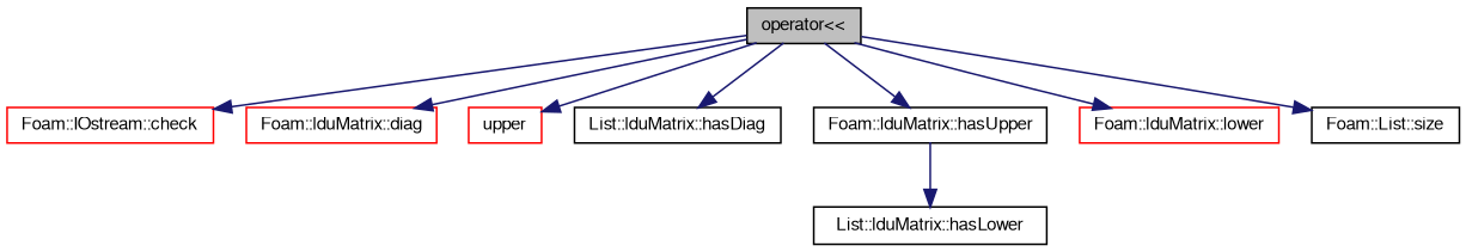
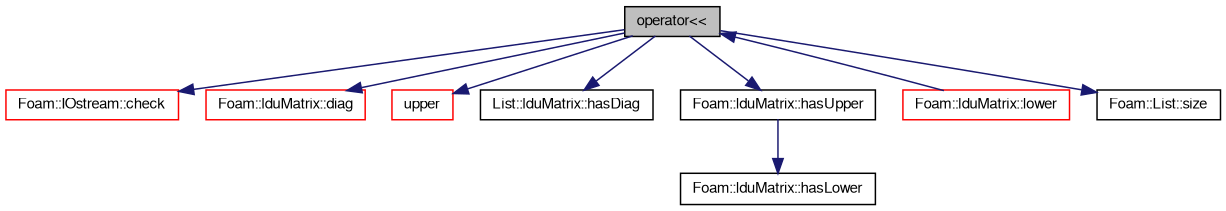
  digraph {
    rankdir=TB
    node [color=black fontname=FreeSans fontsize=10 shape=record]
    edge [color=midnightblue fontname=FreeSans fontsize=10 labelfontname=FreeSans labelfontsize=10 style=solid]
    n1 [fillcolor=grey75 fontcolor=black height=0.2 label="operator\<\<" style=filled width=0.4]
    n2 [color=red height=0.2 label="Foam::IOstream::check" width=0.4]
    n3 [color=red height=0.2 label="Foam::lduMatrix::diag" width=0.4]
    n4 [color=red height=0.2 label=upper width=0.4]
    n5 [height=0.2 label="List::lduMatrix::hasDiag" width=0.4]
    n6 [height=0.2 label="Foam::lduMatrix::hasUpper" width=0.4]
    n7 [color=red height=0.2 label="Foam::lduMatrix::lower" width=0.4]
    n8 [height=0.2 label="Foam::List::size" width=0.4]
-   n9 [height=0.2 label="List::lduMatrix::hasLower" width=0.4]
+   n9 [height=0.2 label="Foam::lduMatrix::hasLower" width=0.4]
    n1 -> n2
    n1 -> n3
    n1 -> n4
    n1 -> n5
    n1 -> n6
-   n1 -> n7
+   n7 -> n1
    n1 -> n8
    n6 -> n9
  }
